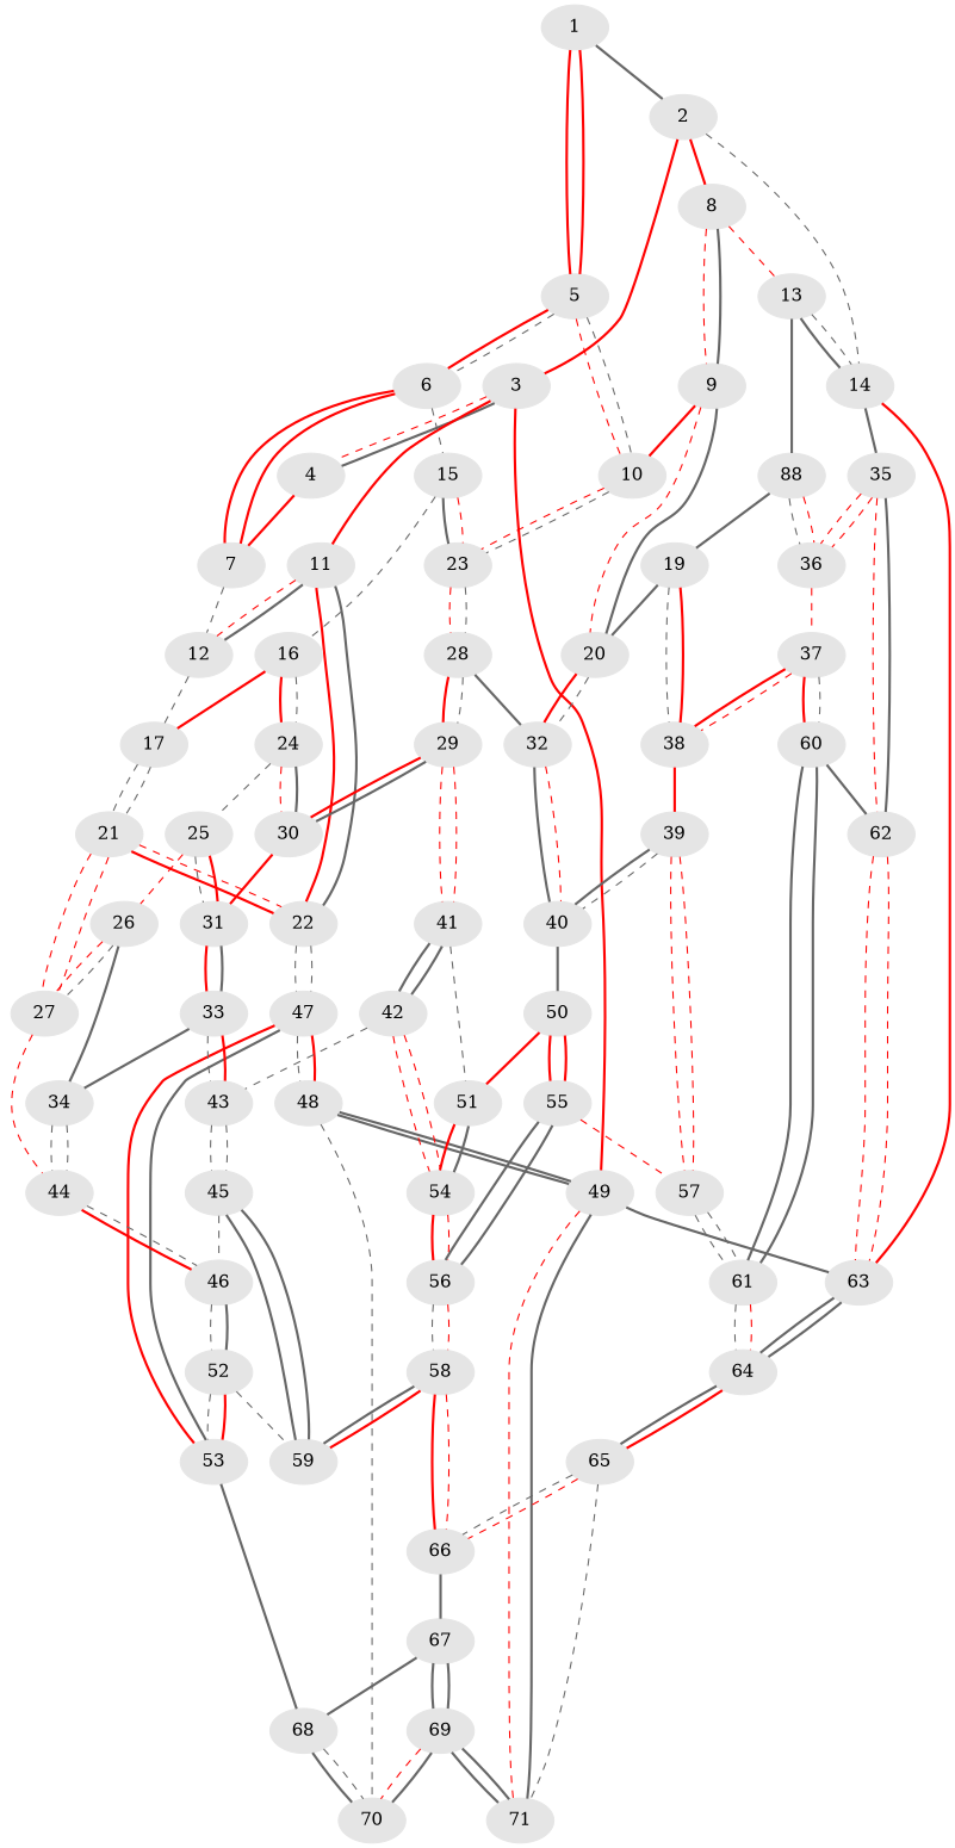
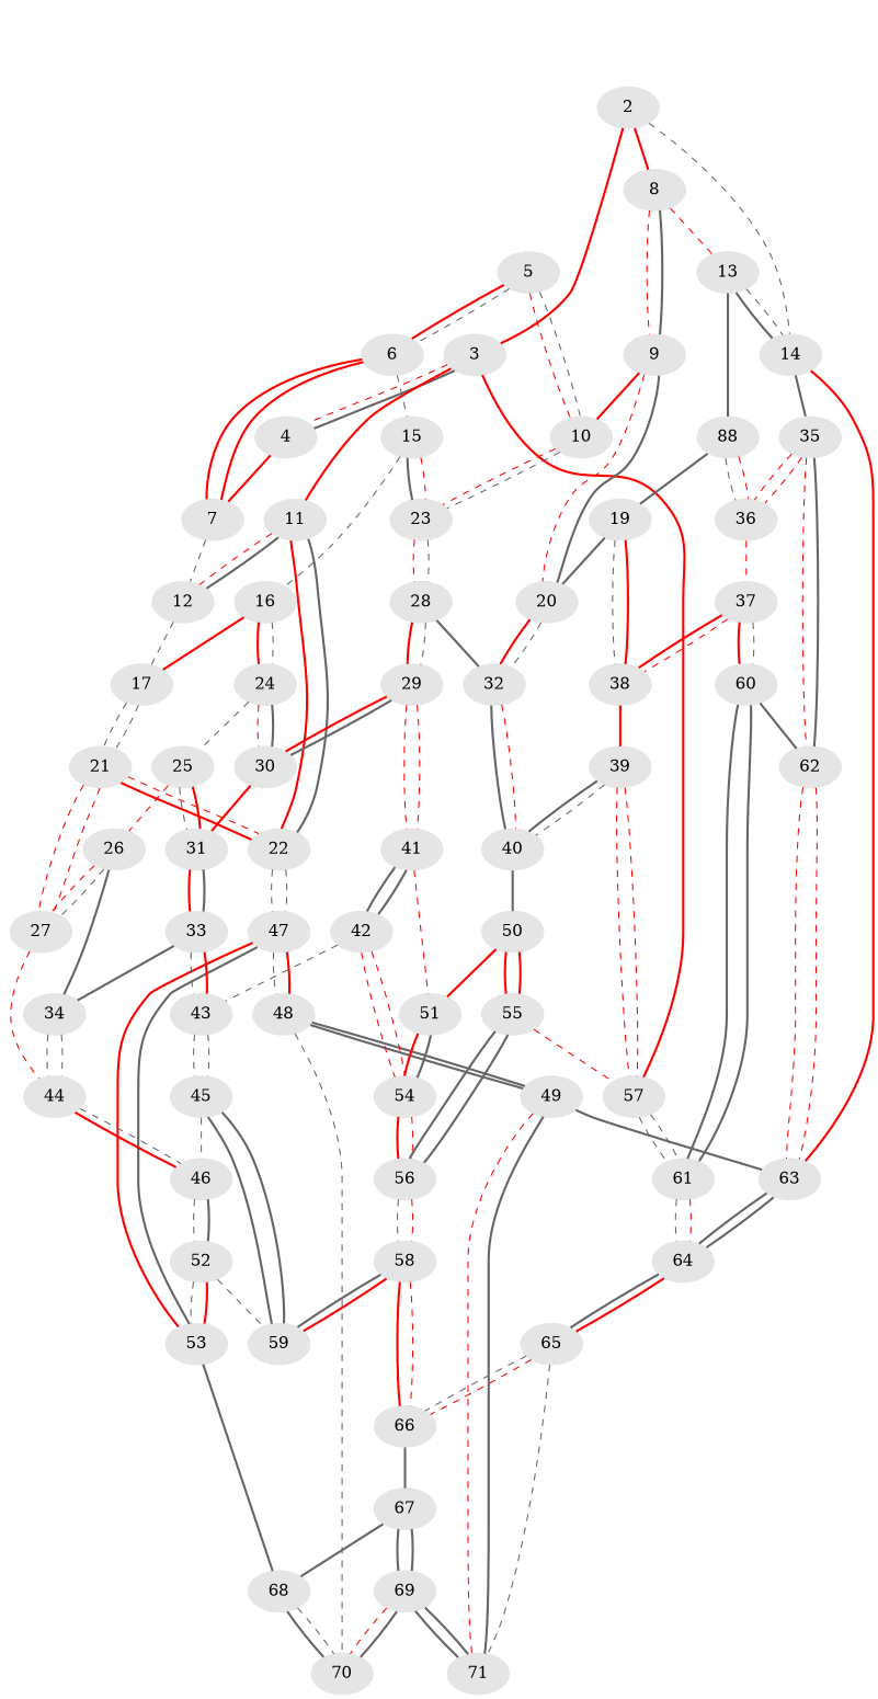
  graph {
    node [color=gray90 style=filled]
    edge [color=gray40 style=bold]
-   1
    2
    5
    3
    8
    14
    6
    10
    4
    11
    49
    9
    13
    35
    63
    7
    12
    22
    71
    15
    23
    16
    17
    20
    n25 [label=88]
    32
    28
    47
    21
    19
    36
    62
    64
    24
    25
    30
    27
    38
    37
    39
    40
    44
    48
    53
    29
    26
    31
    34
    33
    46
    41
    42
    51
    43
    50
    45
    60
    61
    57
    55
    54
    56
    59
    52
    70
    68
    58
    66
    67
    65
    69
-   1 -- 2
-   1 -- 5 [color=red]
-   1 -- 5 [color=red]
    2 -- 3 [color=red]
    2 -- 8 [color=red]
    2 -- 14 [style=dashed]
    5 -- 6 [color=red]
    5 -- 6 [style=dashed]
    5 -- 10 [color=red style=dashed]
    5 -- 10 [style=dashed]
    3 -- 4 [color=red style=dashed]
    3 -- 4
    3 -- 11 [color=red]
-   3 -- 49 [color=red]
+   3 -- 57 [color=red]
    8 -- 9 [color=red style=dashed]
    8 -- 9
    8 -- 13 [color=red style=dashed]
    14 -- 35
    14 -- 63 [color=red]
    6 -- 7 [color=red]
    6 -- 7 [color=red]
    6 -- 15 [style=dashed]
    10 -- 23 [color=red style=dashed]
    10 -- 23 [style=dashed]
    4 -- 7 [color=red]
    11 -- 12 [color=red style=dashed]
    11 -- 12
    11 -- 22 [color=red]
    11 -- 22
    49 -- 63
    49 -- 71 [color=red style=dashed]
    49 -- 71
    9 -- 10 [color=red]
    9 -- 20 [color=red style=dashed]
    9 -- 20
    13 -- 14
    13 -- 14 [style=dashed]
    13 -- n25
    35 -- 36 [color=red style=dashed]
    35 -- 36 [color=red style=dashed]
    35 -- 62 [color=red style=dashed]
    35 -- 62
    63 -- 64
    63 -- 64
    7 -- 12 [style=dashed]
    12 -- 17 [style=dashed]
    22 -- 47 [style=dashed]
    22 -- 47 [style=dashed]
    15 -- 23
    15 -- 23 [color=red style=dashed]
    15 -- 16 [style=dashed]
    23 -- 28 [color=red style=dashed]
    23 -- 28 [style=dashed]
    16 -- 17 [color=red]
    16 -- 24 [color=red]
    16 -- 24 [style=dashed]
    17 -- 21 [style=dashed]
    17 -- 21 [style=dashed]
    20 -- 32 [color=red]
    20 -- 32 [style=dashed]
    n25 -- 19
    n25 -- 36 [style=dashed]
    n25 -- 36 [color=red style=dashed]
    32 -- 40
    32 -- 40 [color=red style=dashed]
    28 -- 32
    28 -- 29 [color=red]
    28 -- 29 [style=dashed]
    47 -- 48 [style=dashed]
    47 -- 48 [color=red]
    47 -- 53 [color=red]
    47 -- 53
    21 -- 22 [color=red]
    21 -- 22 [color=red style=dashed]
    21 -- 27 [color=red style=dashed]
    21 -- 27 [color=red style=dashed]
    19 -- 20
    19 -- 38 [style=dashed]
    19 -- 38 [color=red]
    36 -- 37 [color=red style=dashed]
    62 -- 63 [color=red style=dashed]
    62 -- 63 [color=red style=dashed]
    64 -- 65
    64 -- 65 [color=red]
    24 -- 25 [style=dashed]
    24 -- 30 [color=red style=dashed]
    24 -- 30
    25 -- 26 [color=red style=dashed]
    25 -- 31 [style=dashed]
    25 -- 31 [color=red]
    30 -- 31 [color=red]
    27 -- 44 [color=red style=dashed]
    38 -- 39 [color=red]
    37 -- 38 [color=red]
    37 -- 38 [color=red style=dashed]
    37 -- 60 [color=red]
    37 -- 60 [style=dashed]
    39 -- 40
    39 -- 40 [style=dashed]
    39 -- 57 [color=red style=dashed]
    39 -- 57 [color=red style=dashed]
    40 -- 50
    44 -- 46 [color=red]
    44 -- 46 [style=dashed]
    48 -- 49
    48 -- 49
    48 -- 70 [style=dashed]
    53 -- 68
    29 -- 30 [color=red]
    29 -- 30
    29 -- 41 [color=red style=dashed]
    29 -- 41 [color=red style=dashed]
    26 -- 27 [color=red style=dashed]
    26 -- 27 [style=dashed]
    26 -- 34
    31 -- 33 [color=red]
    31 -- 33
    34 -- 44 [style=dashed]
    34 -- 44 [style=dashed]
    33 -- 34
    33 -- 43 [style=dashed]
    33 -- 43 [color=red]
    46 -- 52 [style=dashed]
    46 -- 52
    41 -- 42
    41 -- 42
-   41 -- 51 [style=dashed]
+   41 -- 51 [color=red style=dashed]
    42 -- 43 [style=dashed]
    42 -- 54 [color=red style=dashed]
    42 -- 54 [color=red style=dashed]
    51 -- 54 [color=red]
    51 -- 54
    43 -- 45 [style=dashed]
    43 -- 45 [style=dashed]
    50 -- 51 [color=red]
    50 -- 55 [color=red]
    50 -- 55 [color=red]
    45 -- 46 [style=dashed]
    45 -- 59
    45 -- 59
    60 -- 62
    60 -- 61
    60 -- 61
    61 -- 64 [style=dashed]
    61 -- 64 [color=red style=dashed]
    57 -- 61 [style=dashed]
    57 -- 61 [style=dashed]
    55 -- 57 [color=red style=dashed]
    55 -- 56
    55 -- 56
    54 -- 56 [color=red]
    54 -- 56 [color=red style=dashed]
    56 -- 58 [style=dashed]
    56 -- 58 [color=red style=dashed]
    52 -- 53 [style=dashed]
    52 -- 53 [color=red]
    52 -- 59 [style=dashed]
    68 -- 70
    68 -- 70 [style=dashed]
    58 -- 59
    58 -- 59 [color=red]
    58 -- 66 [color=red]
    58 -- 66 [color=red style=dashed]
    66 -- 67
    67 -- 68
    67 -- 69
    67 -- 69
    65 -- 71 [style=dashed]
    65 -- 66 [style=dashed]
    65 -- 66 [color=red style=dashed]
    69 -- 71
    69 -- 71
    69 -- 70 [color=red style=dashed]
    69 -- 70
  }
